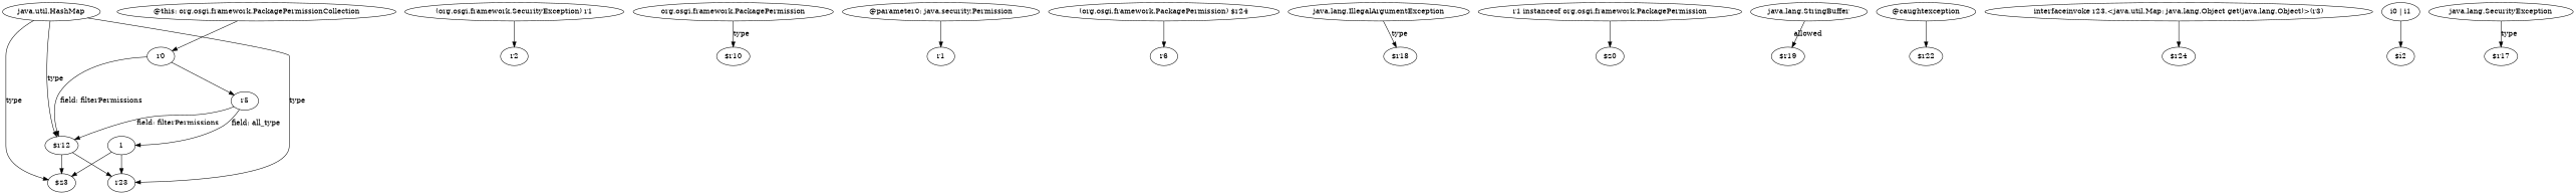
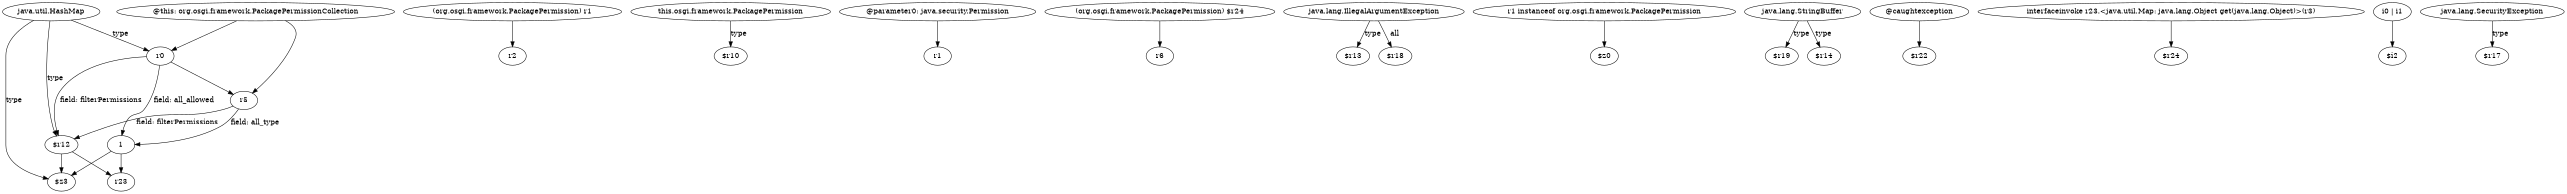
  digraph {
    n1 [label="@this: org.osgi.framework.PackagePermissionCollection"]
    n2 [label=r5]
    n3 [label=r0]
    n4 [label="$r12"]
    n5 [label=1]
    n6 [label=r23]
    n7 [label="$z3"]
-   n8 [label="(org.osgi.framework.SecurityException) r1"]
+   n8 [label="(org.osgi.framework.PackagePermission) r1"]
    n9 [label=r2]
-   n10 [label="org.osgi.framework.PackagePermission"]
+   n10 [label="this.osgi.framework.PackagePermission"]
    n11 [label="$r10"]
    n12 [label="@parameter0: java.security.Permission"]
    n13 [label=r1]
    n14 [label="(org.osgi.framework.PackagePermission) $r24"]
    n15 [label=r6]
    n16 [label="java.util.HashMap"]
    n17 [label="java.lang.IllegalArgumentException"]
+   n18 [label="$r13"]
    n19 [label="$r18"]
    n20 [label="r1 instanceof org.osgi.framework.PackagePermission"]
    n21 [label="$z0"]
    n22 [label="java.lang.StringBuffer"]
    n23 [label="$r19"]
+   n24 [label="$r14"]
    n25 [label="@caughtexception"]
    n26 [label="$r22"]
    n27 [label="interfaceinvoke r23.<java.util.Map: java.lang.Object get(java.lang.Object)>(r3)"]
    n28 [label="$r24"]
    n29 [label="i0 | i1"]
    n30 [label="$i2"]
    n31 [label="java.lang.SecurityException"]
    n32 [label="$r17"]
+   n1 -> n2
    n1 -> n3
    n2 -> n4 [label="field: filterPermissions"]
    n2 -> n5 [label="field: all_type"]
    n3 -> n2
    n3 -> n4 [label="field: filterPermissions"]
+   n3 -> n5 [label="field: all_allowed"]
    n4 -> n6
    n4 -> n7
    n5 -> n6
    n5 -> n7
    n8 -> n9
    n10 -> n11 [label=type]
    n12 -> n13
    n14 -> n15
    n16 -> n4 [label=type]
-   n16 -> n6 [label=type]
+   n16 -> n3 [label=type]
    n16 -> n7 [label=type]
-   n17 -> n19 [label=type]
+   n17 -> n18 [label=type]
+   n17 -> n19 [label=all]
    n20 -> n21
-   n22 -> n23 [label=allowed]
+   n22 -> n23 [label=type]
+   n22 -> n24 [label=type]
    n25 -> n26
    n27 -> n28
    n29 -> n30
    n31 -> n32 [label=type]
  }
